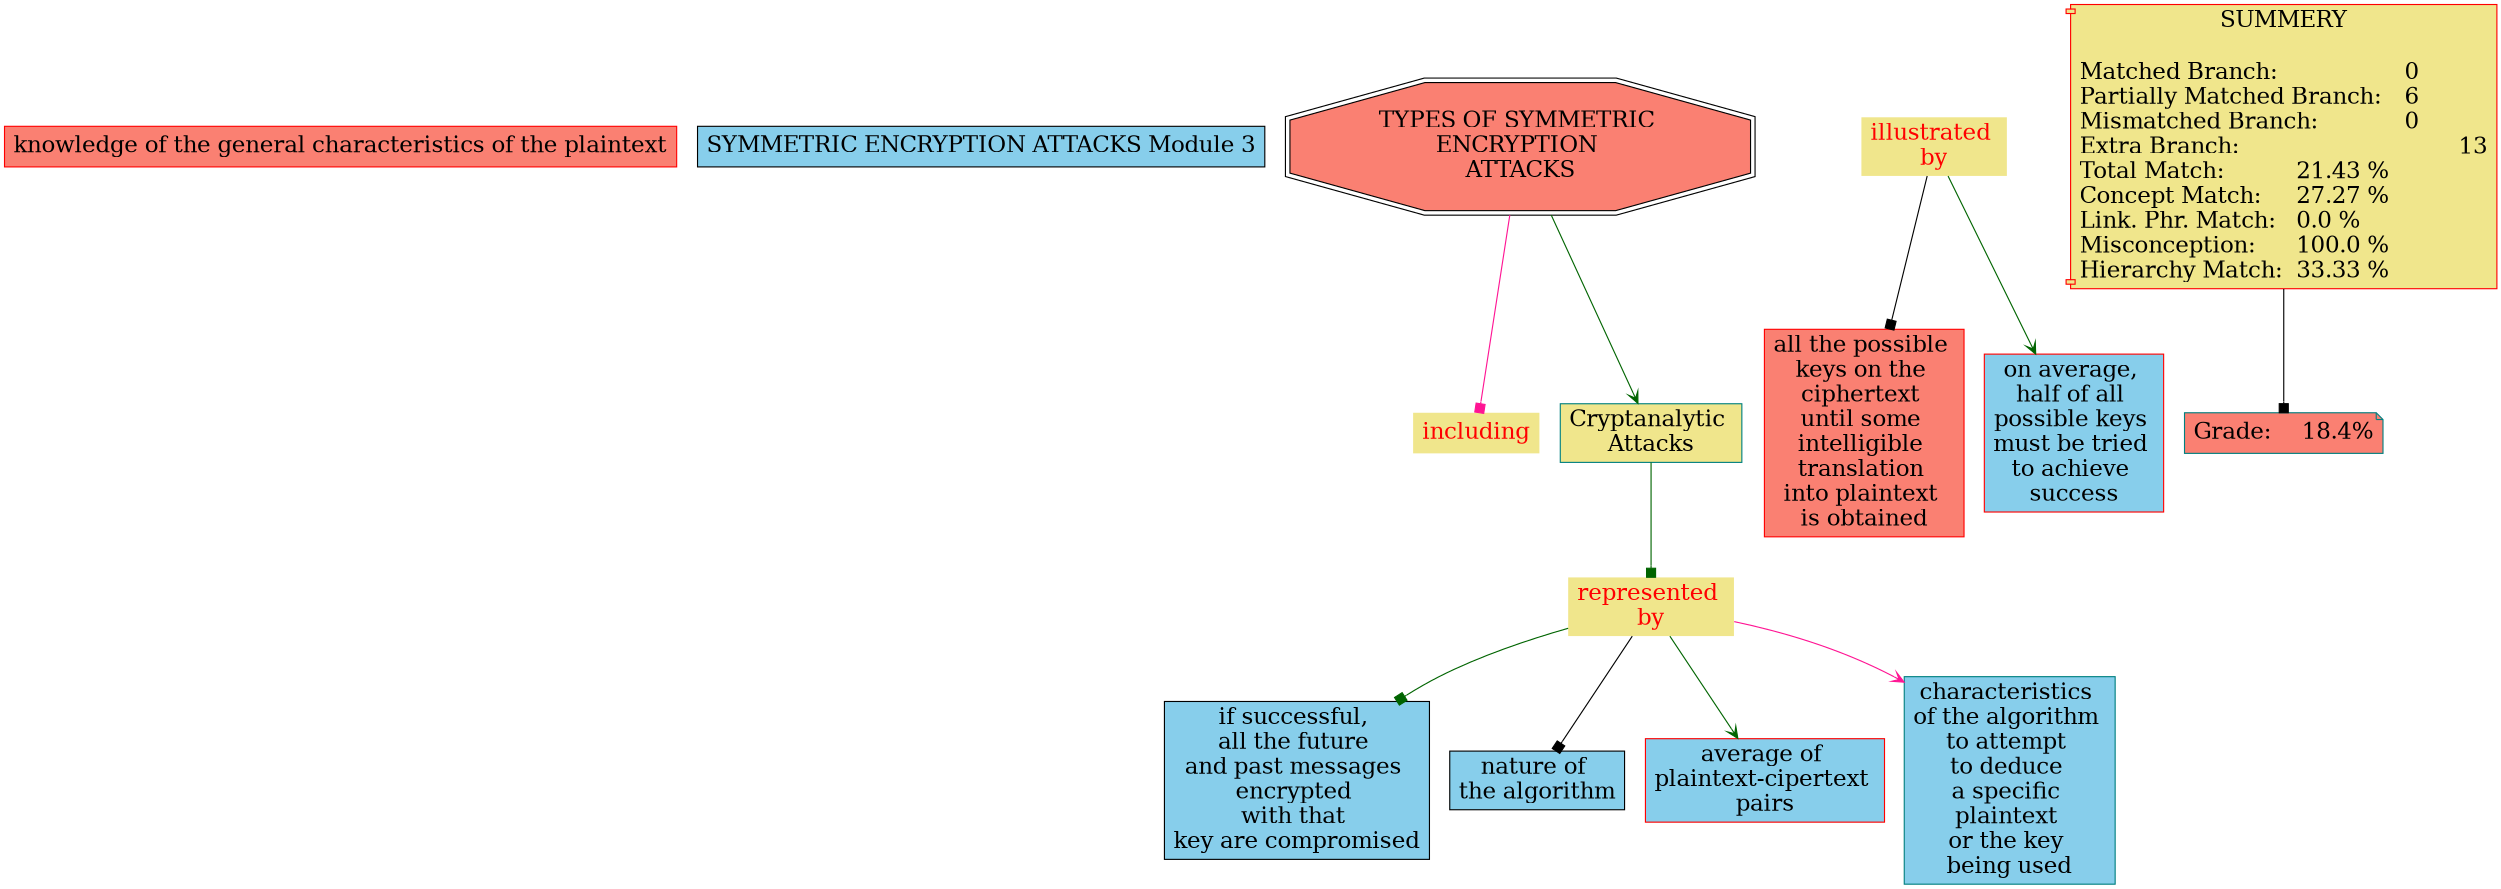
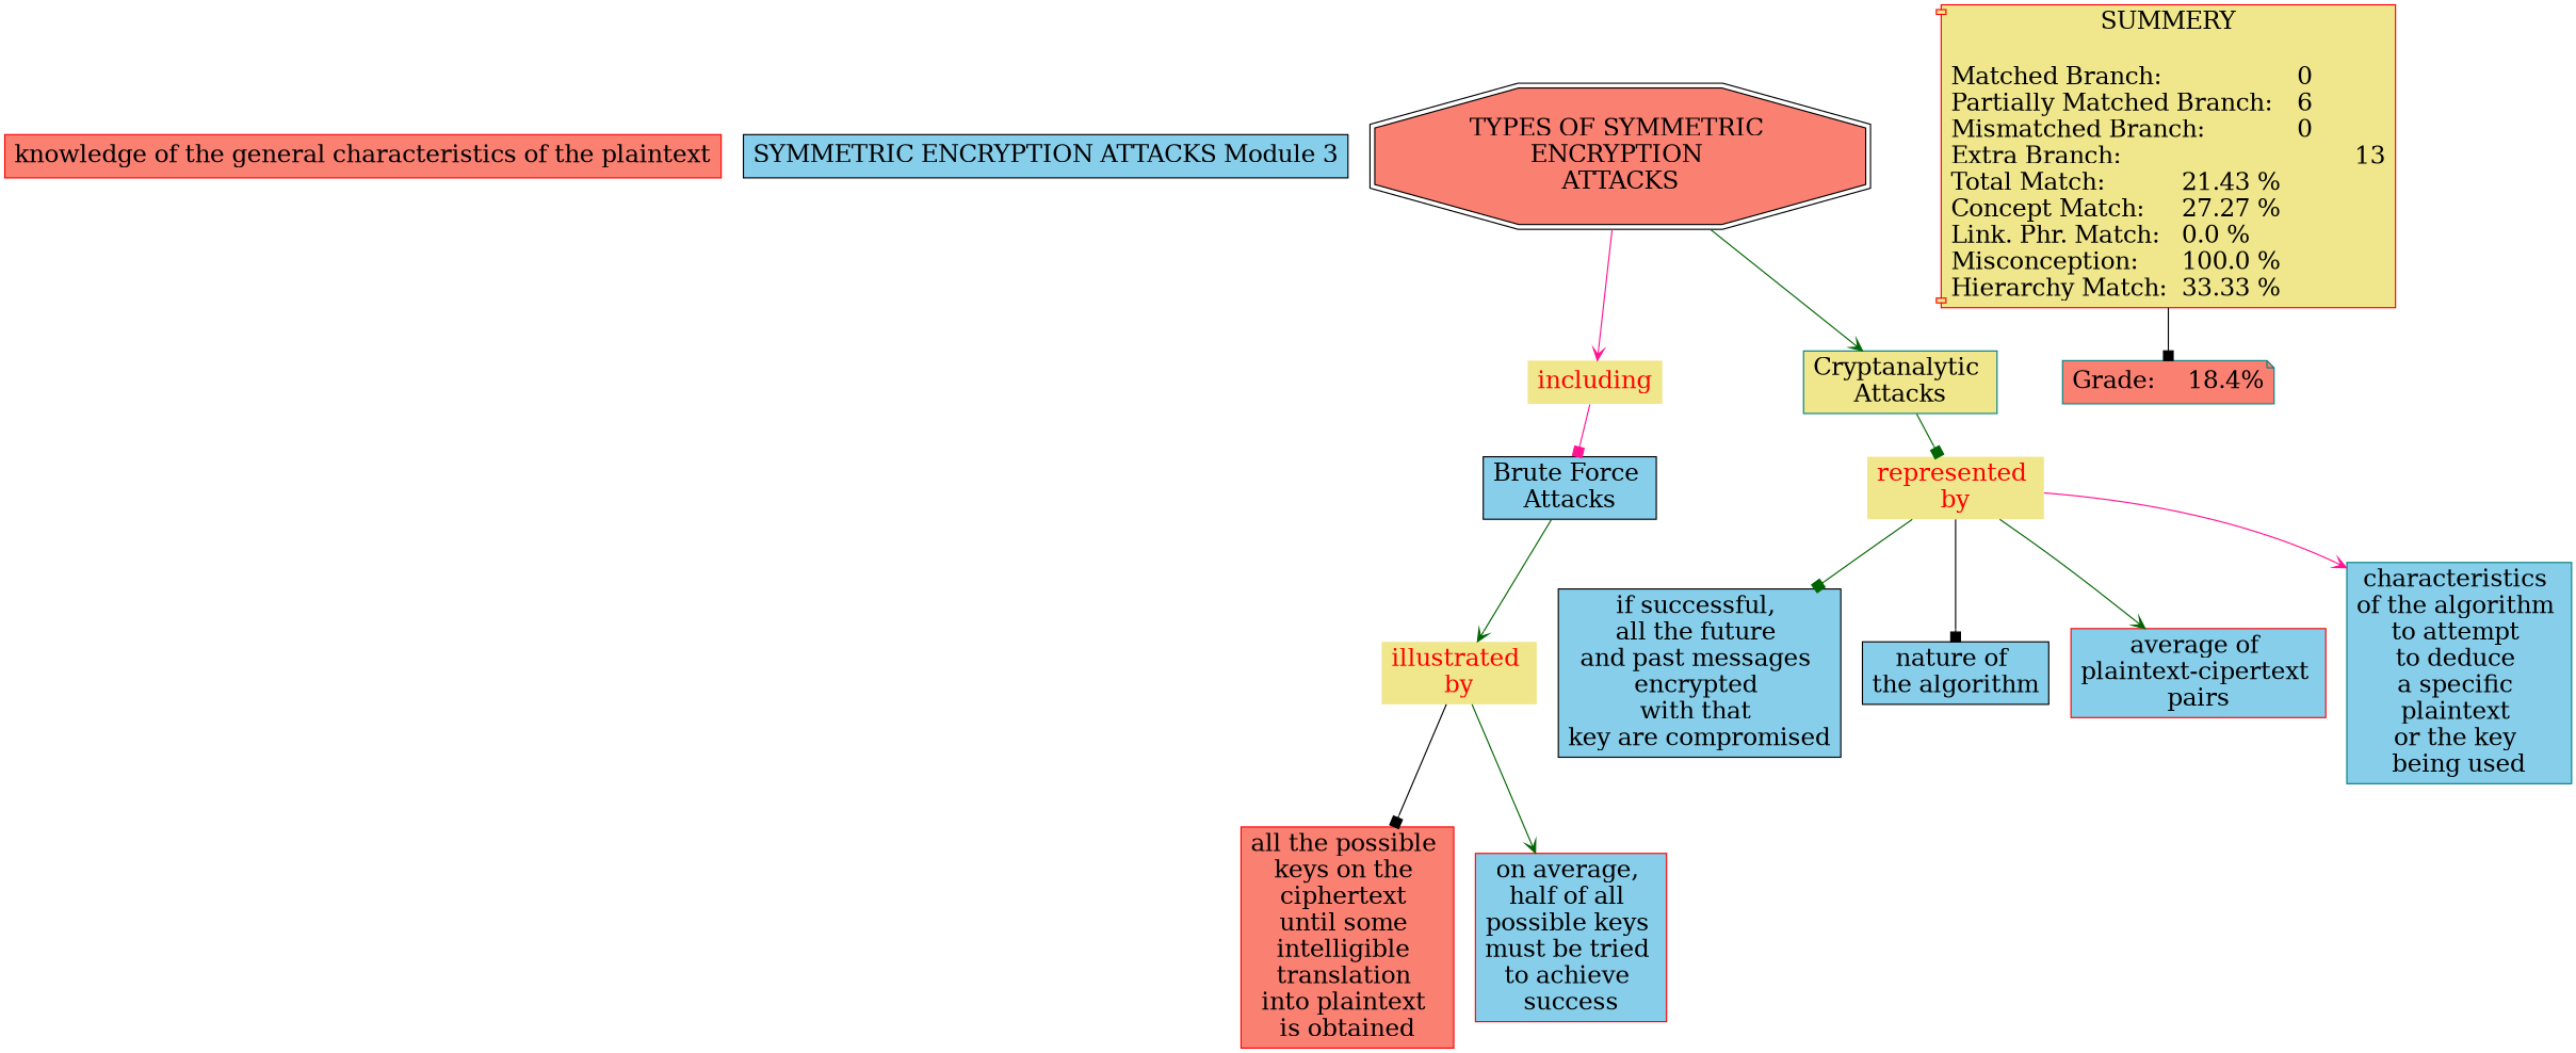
  digraph {
    node [Gsplines=true color=red fillcolor=skyblue fontsize=20 shape=rect style=filled]
    edge [arrowhead=box color=darkgreen constraint=true]
    n1 [fillcolor=salmon label="knowledge of the general characteristics of the plaintext"]
    n2 [color=black label="SYMMETRIC ENCRYPTION ATTACKS Module 3"]
    n3 [color=black fillcolor=khaki fontcolor=red label=including shape=none]
+   n4 [color=black label="Brute Force \nAttacks"]
    n5 [color=teal fillcolor=khaki label="Cryptanalytic \nAttacks"]
    n6 [fillcolor=khaki fontcolor=red label="represented \nby" shape=none]
    n7 [fillcolor=khaki fontcolor=red label="illustrated \nby" shape=none]
    n8 [color=black label="if successful, \nall the future \nand past messages \nencrypted \nwith that \nkey are compromised\n"]
    n9 [color=black label="nature of \nthe algorithm\n"]
    n10 [label="average of \nplaintext-cipertext \npairs"]
    n11 [color=teal label="characteristics \nof the algorithm \nto attempt \nto deduce \na specific \nplaintext \nor the key \nbeing used\n"]
    n12 [fillcolor=salmon label="all the possible \nkeys on the \nciphertext \nuntil some \nintelligible \ntranslation \ninto plaintext \nis obtained\n"]
    n13 [label="on average, \nhalf of all \npossible keys \nmust be tried \nto achieve \nsuccess"]
    n14 [color=black fillcolor=salmon label="TYPES OF SYMMETRIC \nENCRYPTION \nATTACKS" shape=doubleoctagon]
    n15 [fillcolor=khaki label="SUMMERY\n\nMatched Branch:			0\lPartially Matched Branch:	6\lMismatched Branch:		0\lExtra Branch:				13\lTotal Match:		21.43 %\lConcept Match:	27.27 %\lLink. Phr. Match:	0.0 %\lMisconception:	100.0 %\lHierarchy Match:	33.33 %\l" shape=component]
    n16 [color=teal fillcolor=salmon label="Grade:	18.4%" shape=note]
+   n3 -> n4 [color=deeppink]
+   n4 -> n7 [arrowhead=vee]
    n5 -> n6
    n6 -> n8
    n6 -> n9 [color=black]
    n6 -> n10 [arrowhead=vee]
    n6 -> n11 [arrowhead=vee color=deeppink]
    n7 -> n12 [color=black]
    n7 -> n13 [arrowhead=vee]
-   n14 -> n3 [color=deeppink]
+   n14 -> n3 [arrowhead=vee color=deeppink]
    n14 -> n5 [arrowhead=vee]
    n15 -> n16 [color=black]
  }
